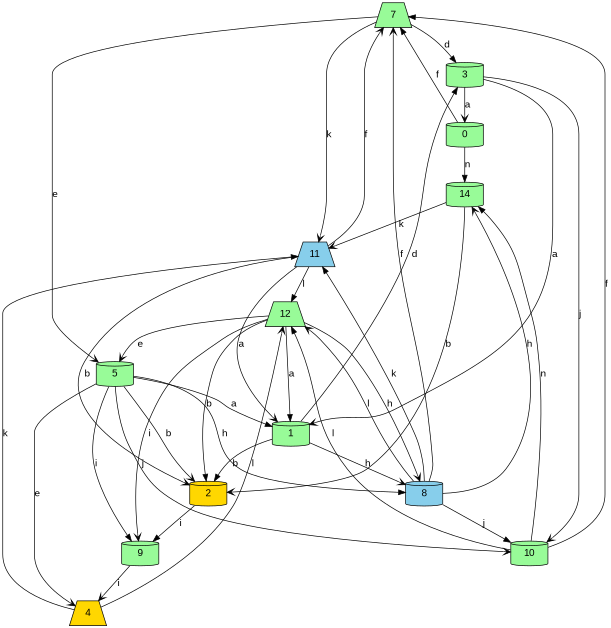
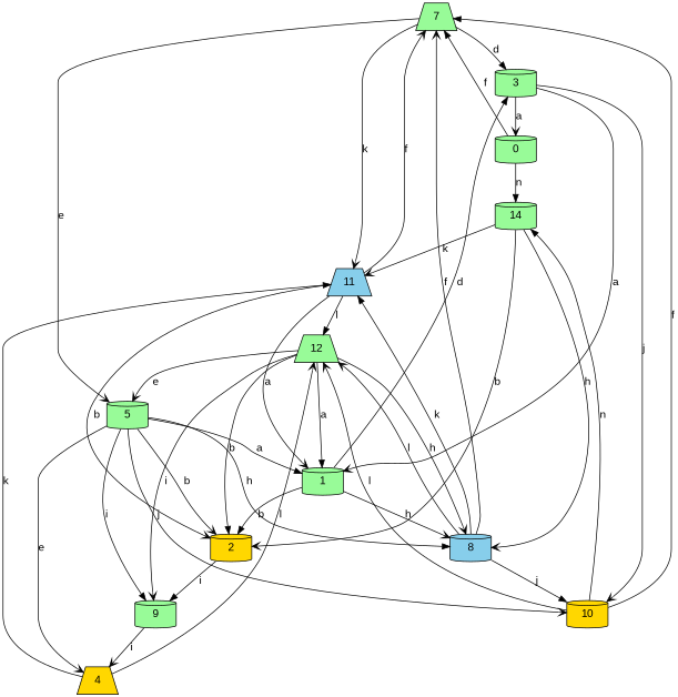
  strict digraph {
    fontname="Liberation Sans"
    node [fillcolor=palegreen fontname="Liberation Sans" shape=cylinder style=filled]
    edge [arrowhead=vee fontname="Liberation Sans"]
    7 [shape=trapezium]
    0
    14
    3
    11 [fillcolor=skyblue shape=trapezium]
    5
    2 [fillcolor=gold]
    8 [fillcolor=skyblue]
    1
    9
-   10
+   10 [fillcolor=gold]
    12 [shape=trapezium]
    4 [fillcolor=gold shape=trapezium]
    7 -> 3 [arrowhead=normal label=d]
    7 -> 11 [label=k]
    7 -> 5 [label=e]
    0 -> 7 [arrowhead=normal label=f]
    0 -> 14 [arrowhead=normal label=n]
    14 -> 11 [label=k]
    14 -> 2 [label=b]
-   8 -> 14 [label=h]
+   14 -> 8 [label=h]
    3 -> 0 [label=a]
    3 -> 1 [label=a]
    3 -> 10 [label=j]
    11 -> 7 [label=f]
    11 -> 2 [label=b]
    11 -> 1 [label=a]
    11 -> 12 [arrowhead=normal label=l]
    5 -> 2 [label=b]
    5 -> 8 [arrowhead=normal label=h]
    5 -> 1 [arrowhead=normal label=a]
    5 -> 9 [arrowhead=normal label=i]
    5 -> 10 [label=j]
    5 -> 4 [label=e]
    2 -> 9 [arrowhead=normal label=i]
    8 -> 7 [label=f]
    8 -> 11 [arrowhead=normal label=k]
    8 -> 10 [arrowhead=normal label=j]
    8 -> 12 [label=l]
    1 -> 3 [arrowhead=normal label=d]
    1 -> 2 [arrowhead=normal label=b]
    1 -> 8 [label=h]
    9 -> 4 [label=i]
    10 -> 7 [arrowhead=normal label=f]
    10 -> 14 [arrowhead=normal label=n]
-   10 -> 12 [arrowhead=normal label=l]
+   10 -> 12 [label=l]
    12 -> 5 [label=e]
    12 -> 2 [arrowhead=normal label=b]
    12 -> 8 [label=h]
    12 -> 1 [arrowhead=normal label=a]
    12 -> 9 [label=i]
    4 -> 11 [arrowhead=normal label=k]
    4 -> 12 [label=l]
  }
